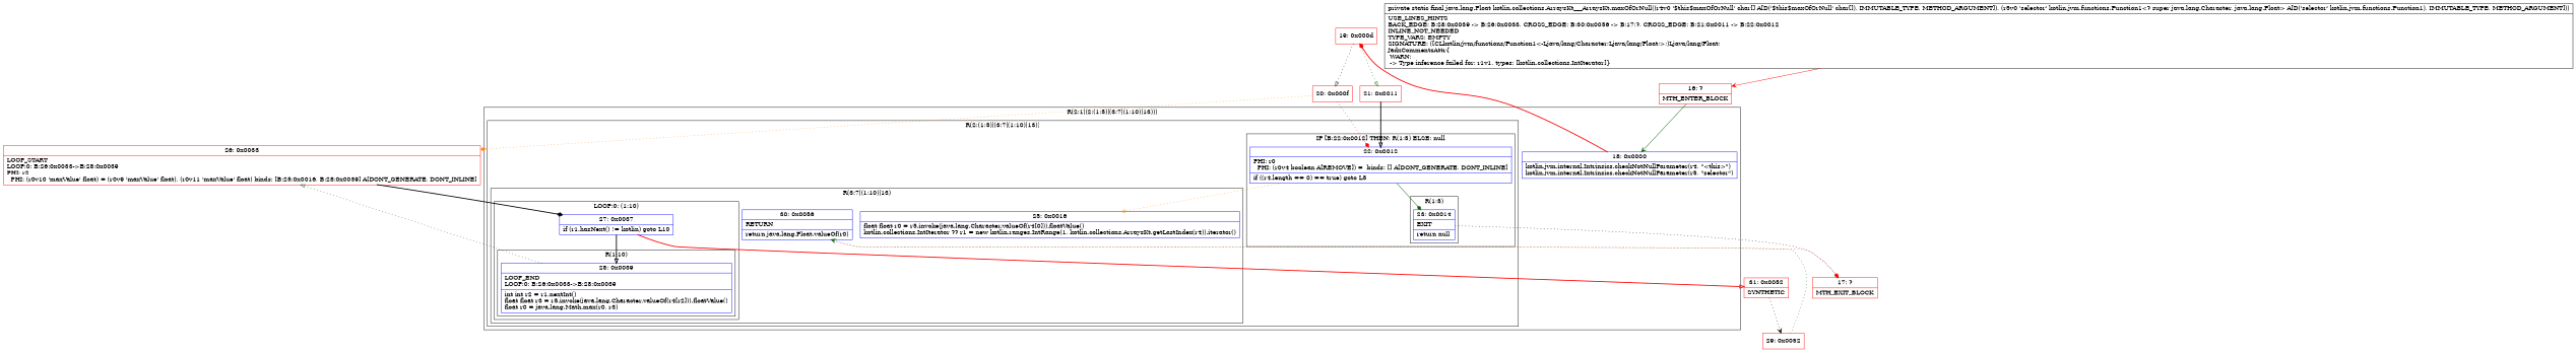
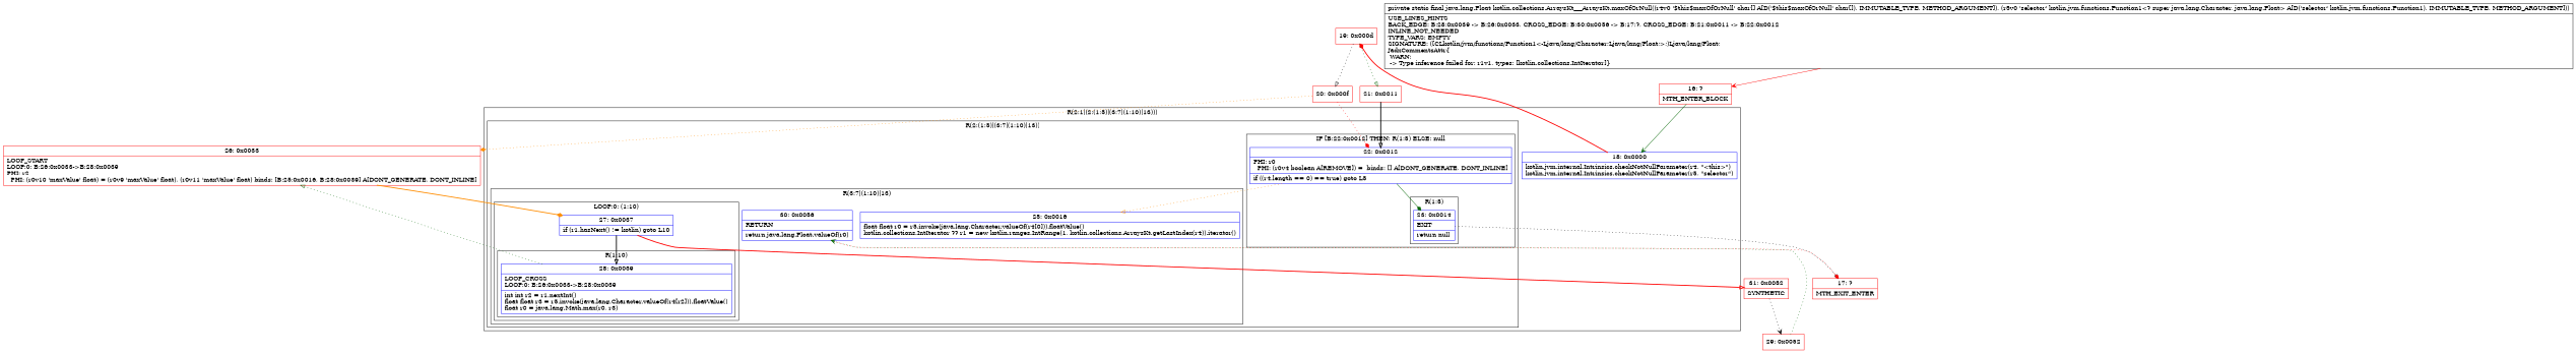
  digraph {
    node [color=red shape=record]
    edge [arrowhead=onormal color=black style=dotted]
    n1 [color=blue label="{23\:\ 0x0014|EXIT\l|return null\l}"]
    n2 [color=blue label="{22\:\ 0x0012|PHI: r0 \l  PHI: (r0v4 boolean A[REMOVE]) =  binds: [] A[DONT_GENERATE, DONT_INLINE]\l|if ((r4.length == 0) == true) goto L5\l}"]
-   n3 [color=blue label="{28\:\ 0x0039|LOOP_END\lLOOP:0: B:26:0x0033\-\>B:28:0x0039\l|int int r2 = r1.nextInt()\lfloat float r3 = r5.invoke(java.lang.Character.valueOf(r4[r2])).floatValue()\lfloat r0 = java.lang.Math.max(r0, r3)\l}"]
+   n3 [color=blue label="{28\:\ 0x0039|LOOP_CROSS\lLOOP:0: B:26:0x0033\-\>B:28:0x0039\l|int int r2 = r1.nextInt()\lfloat float r3 = r5.invoke(java.lang.Character.valueOf(r4[r2])).floatValue()\lfloat r0 = java.lang.Math.max(r0, r3)\l}"]
    n4 [color=blue label="{27\:\ 0x0037|if (r1.hasNext() != kotlin) goto L10\l}"]
    n5 [color=blue label="{25\:\ 0x0016|float float r0 = r5.invoke(java.lang.Character.valueOf(r4[0])).floatValue()\lkotlin.collections.IntIterator ?? r1 = new kotlin.ranges.IntRange(1, kotlin.collections.ArraysKt.getLastIndex(r4)).iterator()\l}"]
    n6 [color=blue label="{30\:\ 0x0056|RETURN\l|return java.lang.Float.valueOf(r0)\l}"]
    n7 [color=blue label="{18\:\ 0x0000|kotlin.jvm.internal.Intrinsics.checkNotNullParameter(r4, \"\<this\>\")\lkotlin.jvm.internal.Intrinsics.checkNotNullParameter(r5, \"selector\")\l}"]
-   n8 [label="{17\:\ ?|MTH_EXIT_BLOCK\l}"]
+   n8 [label="{17\:\ ?|MTH_EXIT_ENTER\l}"]
    n9 [label="{26\:\ 0x0033|LOOP_START\lLOOP:0: B:26:0x0033\-\>B:28:0x0039\lPHI: r2 \l  PHI: (r0v10 'maxValue' float) = (r0v9 'maxValue' float), (r0v11 'maxValue' float) binds: [B:25:0x0016, B:28:0x0039] A[DONT_GENERATE, DONT_INLINE]\l}"]
    n10 [label="{31\:\ 0x0052|SYNTHETIC\l}"]
    n11 [label="{19\:\ 0x000d}"]
    n12 [label="{20\:\ 0x000f}"]
    n13 [label="{21\:\ 0x0011}"]
    n14 [label="{29\:\ 0x0052}"]
    n15 [label="{16\:\ ?|MTH_ENTER_BLOCK\l}"]
    n16 [label="{private static final java.lang.Float kotlin.collections.ArraysKt___ArraysKt.maxOfOrNull((r4v0 '$this$maxOfOrNull' char[] A[D('$this$maxOfOrNull' char[]), IMMUTABLE_TYPE, METHOD_ARGUMENT]), (r5v0 'selector' kotlin.jvm.functions.Function1\<? super java.lang.Character, java.lang.Float\> A[D('selector' kotlin.jvm.functions.Function1), IMMUTABLE_TYPE, METHOD_ARGUMENT]))  | USE_LINES_HINTS\lBACK_EDGE: B:28:0x0039 \-\> B:26:0x0033, CROSS_EDGE: B:30:0x0056 \-\> B:17:?, CROSS_EDGE: B:21:0x0011 \-\> B:22:0x0012\lINLINE_NOT_NEEDED\lTYPE_VARS: EMPTY\lSIGNATURE: ([CLkotlin\/jvm\/functions\/Function1\<\-Ljava\/lang\/Character;Ljava\/lang\/Float;\>;)Ljava\/lang\/Float;\lJadxCommentsAttr\{\l WARN: \l \-\> Type inference failed for: r1v1, types: [kotlin.collections.IntIterator]\}\l}" color=""]
    subgraph cluster_1 {
      label="R(2:1|(2:(1:5)|(3:7|(1:10)|13)))"
      n7
      subgraph cluster_2 {
        label="R(2:(1:5)|(3:7|(1:10)|13))"
        subgraph cluster_3 {
          label="IF [B:22:0x0012] THEN: R(1:5) ELSE: null"
          n2
          subgraph cluster_4 {
            label="R(1:5)"
            n1
          }
        }
        subgraph cluster_5 {
          label="R(3:7|(1:10)|13)"
          n5
          n6
          subgraph cluster_6 {
            label="LOOP:0: (1:10)"
            n4
            subgraph cluster_7 {
              label="R(1:10)"
              n3
            }
          }
        }
      }
    }
    n1 -> n8
    n2 -> n1 [arrowhead=diamond color=darkgreen style=solid]
    n2 -> n5 [color=darkorange]
    n3 -> n9 [color=darkgreen]
    n4 -> n3 [style=bold]
    n4 -> n10 [color=red style=bold]
    n6 -> n8 [arrowhead=diamond color=red]
    n7 -> n11 [arrowhead=diamond color=red style=bold]
-   n9 -> n4 [arrowhead=diamond style=bold]
+   n9 -> n4 [arrowhead=diamond color=darkorange style=bold]
    n10 -> n14 [arrowhead=vee]
    n11 -> n12
    n11 -> n13 [color=darkgreen]
    n12 -> n2 [arrowhead=diamond color=red]
    n12 -> n9 [arrowhead=diamond color=darkorange]
    n13 -> n2 [style=bold]
    n14 -> n6 [arrowhead=vee color=darkgreen]
    n15 -> n7 [arrowhead=vee color=darkgreen style=solid]
    n16 -> n15 [arrowhead=vee color=red style=solid]
  }
